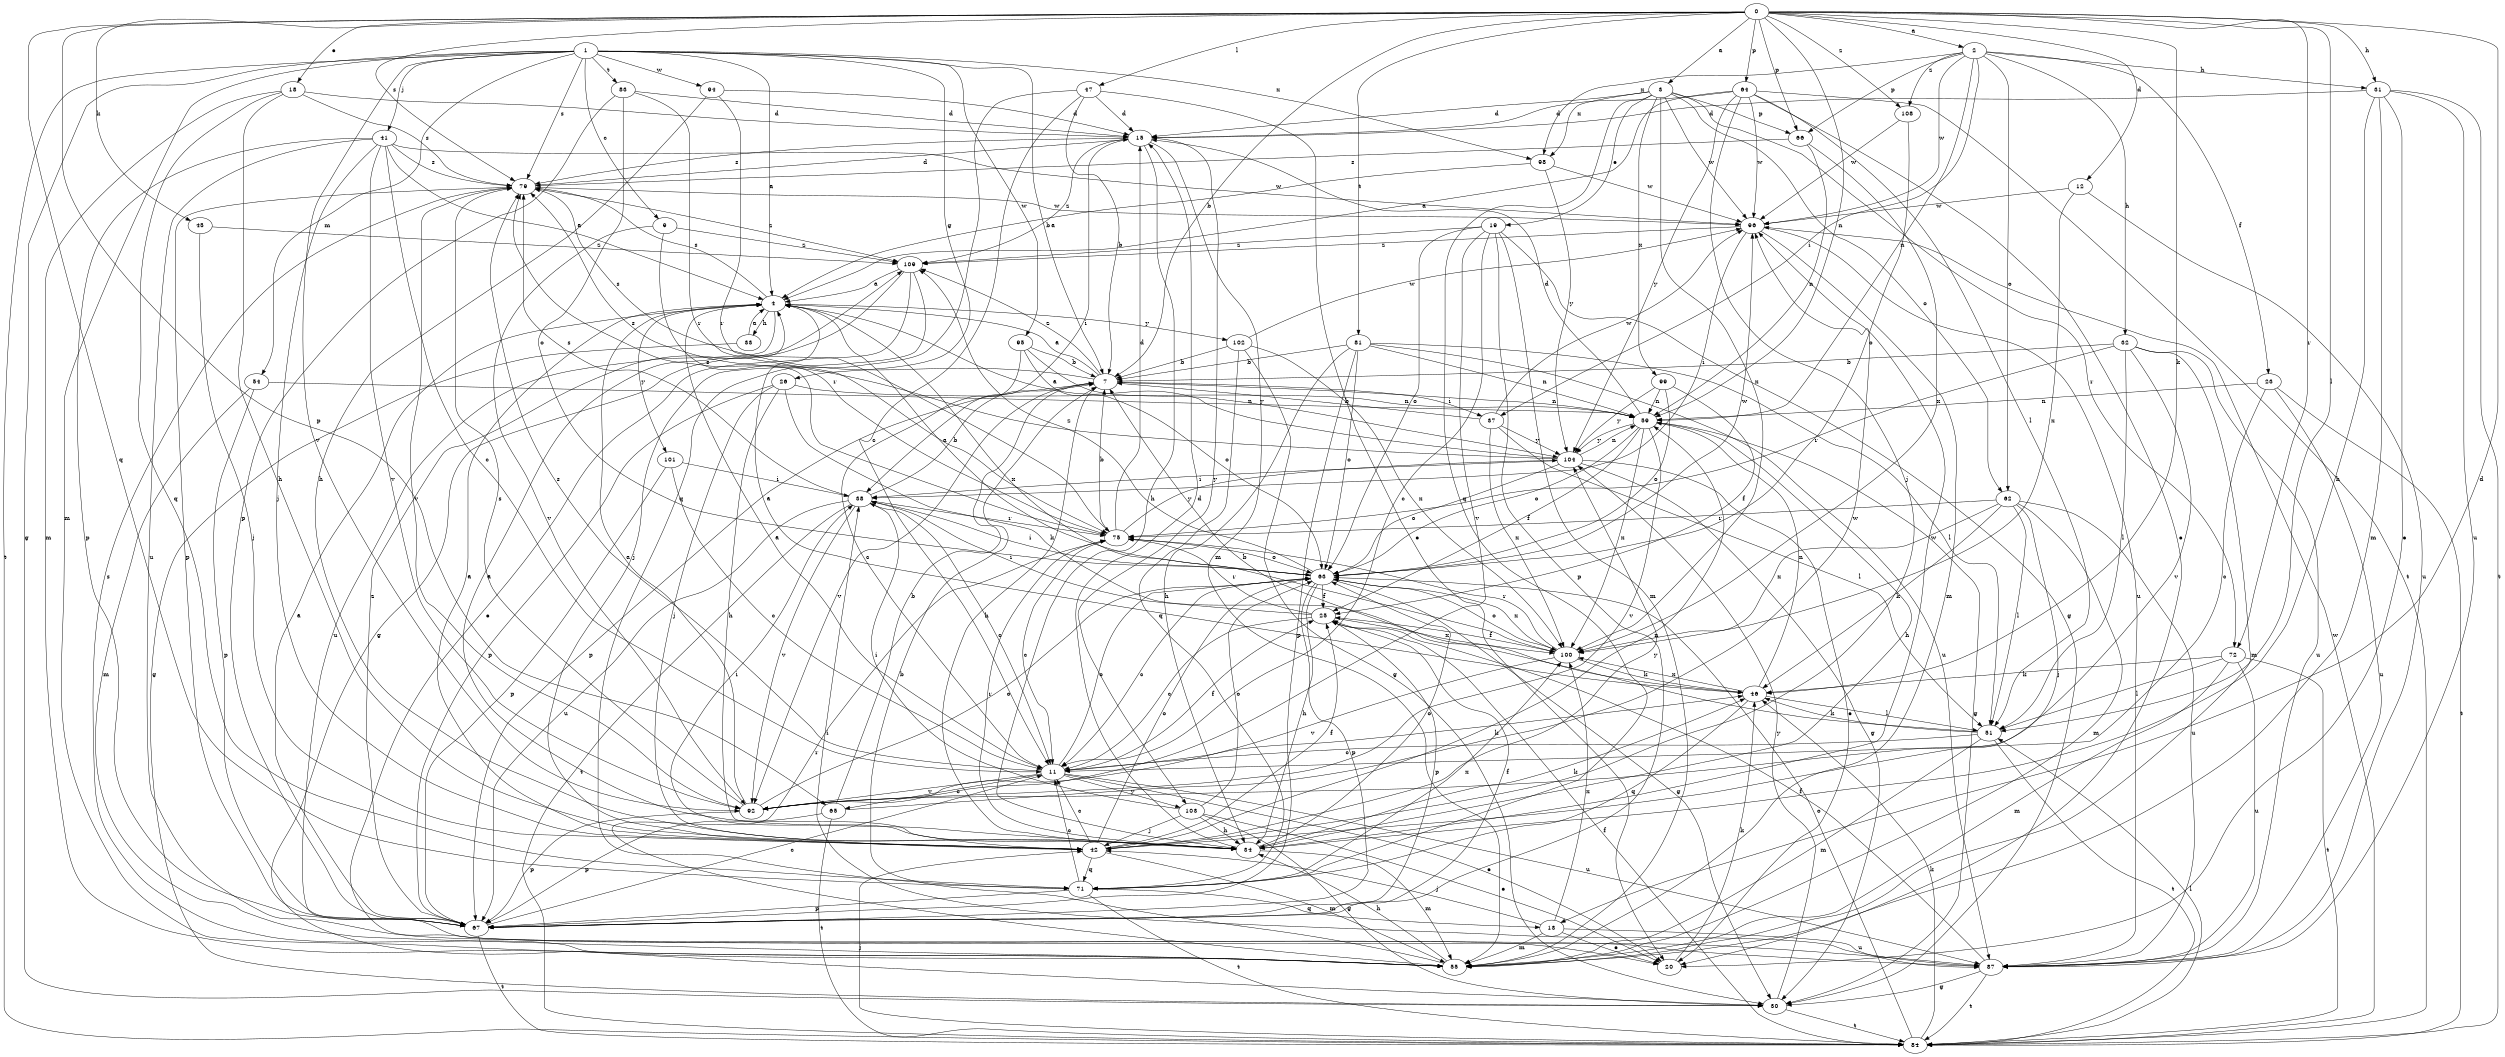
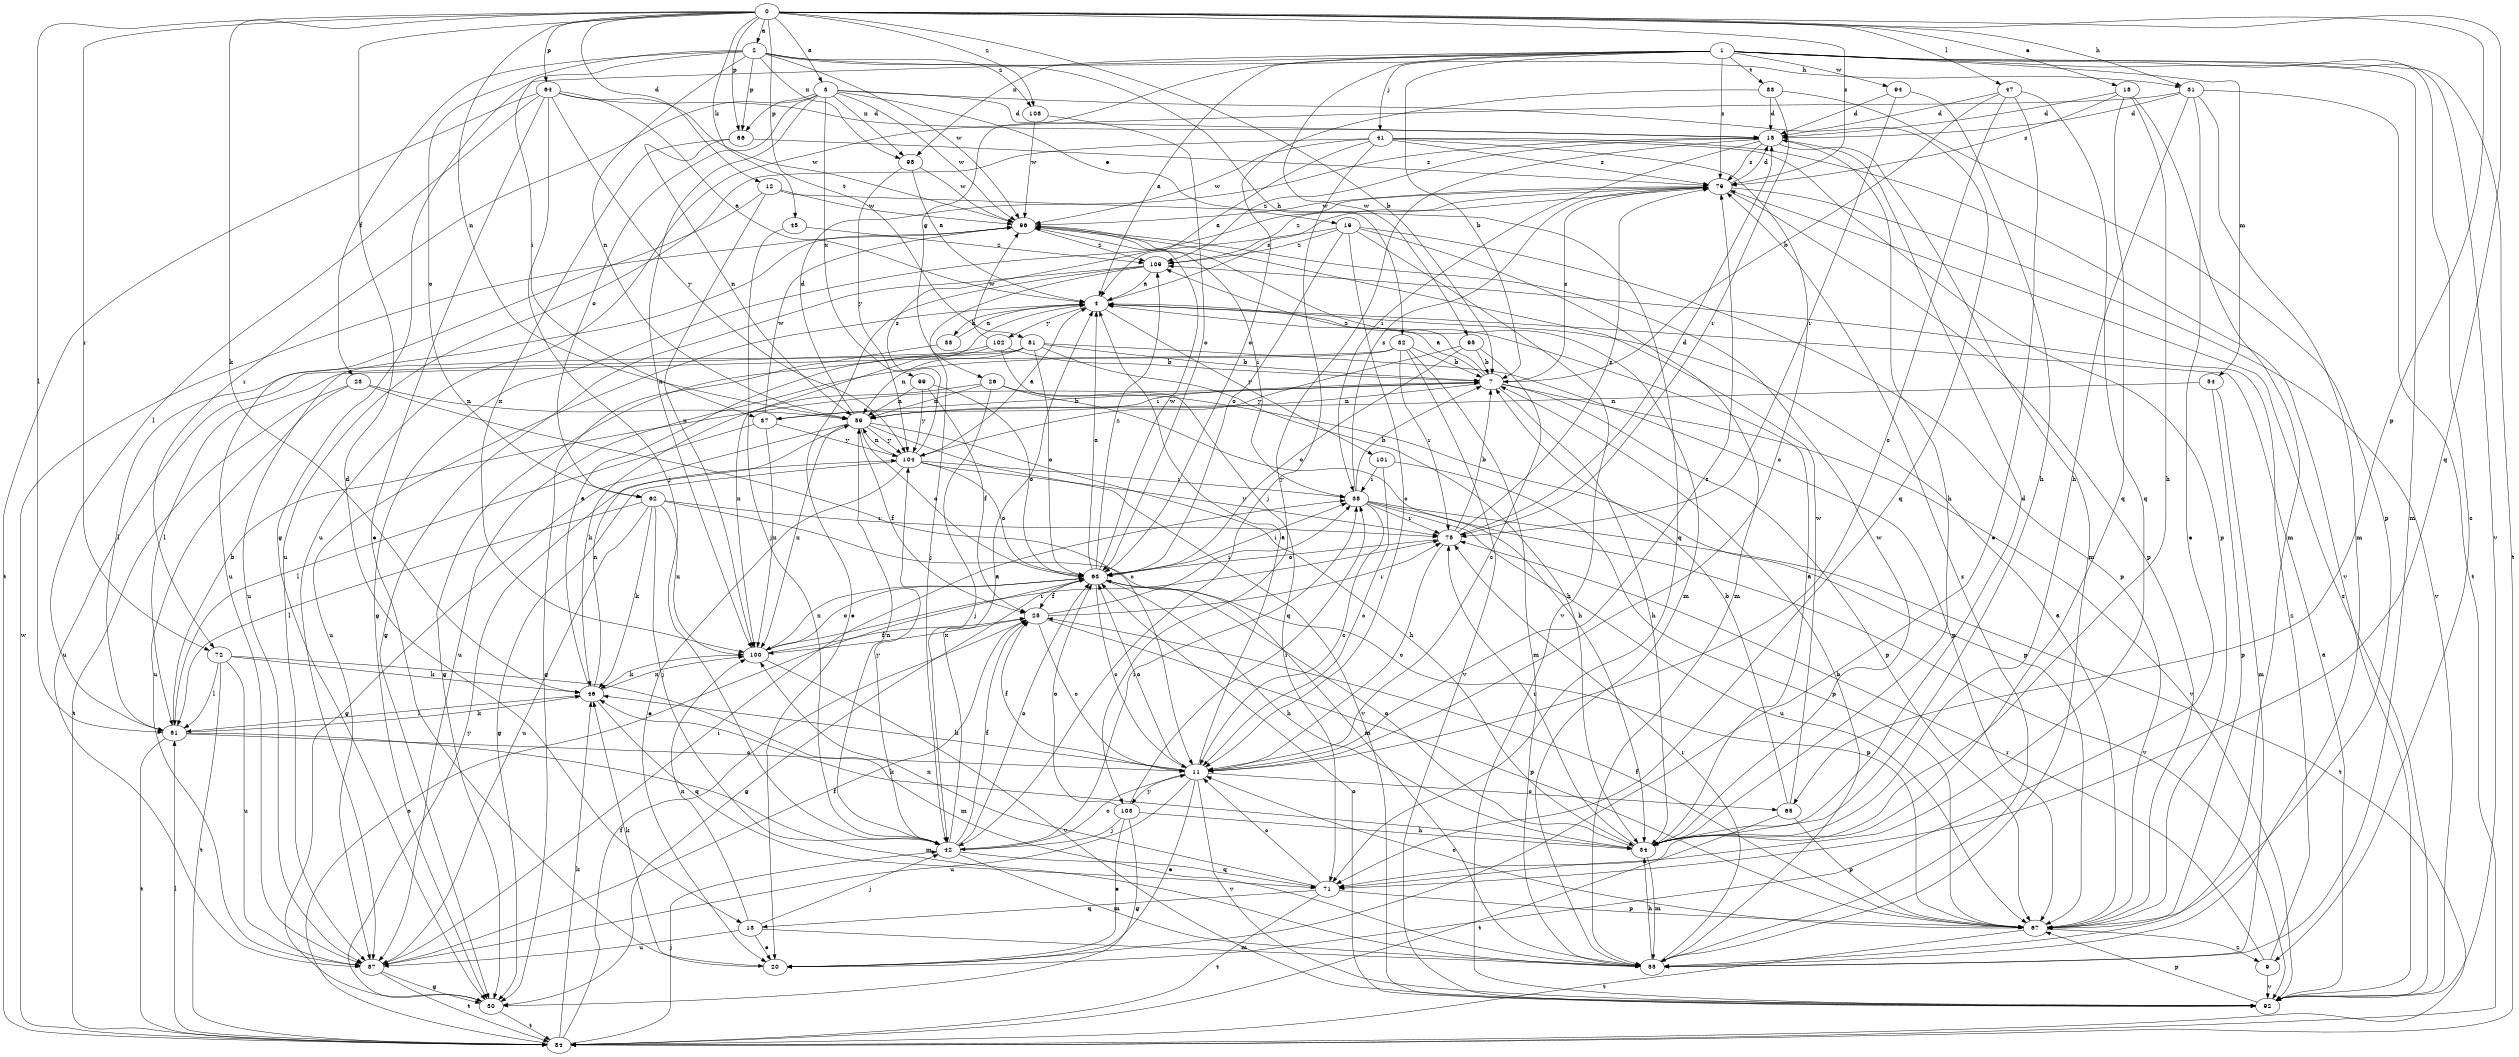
  strict digraph {
    0
    2
    3
    7
    12
    13
    18
    31
    45
    46
    47
    51
    59
    64
    65
    66
    71
    72
    79
    81
    108
    98
    23
    32
    37
    62
    96
    15
    19
    99
    100
    4
    92
    34
    67
    109
    87
    55
    20
    42
    84
    11
    30
    25
    63
    104
    1
    9
    26
    41
    54
    83
    94
    95
    33
    101
    102
    75
    38
    103
    0 -> 2 [label=a]
    0 -> 3 [label=a]
    0 -> 7 [label=b]
    0 -> 12 [label=d]
    0 -> 13 [label=d]
    0 -> 18 [label=e]
    0 -> 31 [label=h]
    0 -> 45 [label=k]
    0 -> 46 [label=k]
    0 -> 47 [label=l]
    0 -> 51 [label=l]
    0 -> 59 [label=n]
    0 -> 64 [label=p]
    0 -> 65 [label=p]
    0 -> 66 [label=p]
    0 -> 71 [label=q]
    0 -> 72 [label=r]
    0 -> 79 [label=s]
    0 -> 81 [label=t]
    0 -> 108 [label=z]
    2 -> 31 [label=h]
    2 -> 59 [label=n]
    2 -> 66 [label=p]
    2 -> 108 [label=z]
    2 -> 98 [label=x]
    2 -> 23 [label=f]
    2 -> 32 [label=h]
    2 -> 37 [label=i]
    2 -> 62 [label=o]
    2 -> 96 [label=w]
    3 -> 66 [label=p]
    3 -> 71 [label=q]
    3 -> 72 [label=r]
    3 -> 98 [label=x]
    3 -> 62 [label=o]
    3 -> 96 [label=w]
    3 -> 15 [label=d]
    3 -> 19 [label=e]
    3 -> 99 [label=x]
    3 -> 100 [label=x]
    7 -> 59 [label=n]
    7 -> 79 [label=s]
    7 -> 37 [label=i]
    7 -> 4 [label=a]
    7 -> 92 [label=v]
    7 -> 34 [label=h]
    7 -> 67 [label=p]
    7 -> 109 [label=z]
+   12 -> 71 [label=q]
    12 -> 96 [label=w]
    12 -> 100 [label=x]
    12 -> 87 [label=u]
    13 -> 100 [label=x]
    13 -> 87 [label=u]
    13 -> 55 [label=m]
    13 -> 20 [label=e]
    13 -> 42 [label=j]
    18 -> 71 [label=q]
    18 -> 79 [label=s]
    18 -> 15 [label=d]
    18 -> 34 [label=h]
    18 -> 55 [label=m]
    31 -> 15 [label=d]
    31 -> 34 [label=h]
    31 -> 87 [label=u]
    31 -> 55 [label=m]
    31 -> 20 [label=e]
    31 -> 84 [label=t]
    45 -> 109 [label=z]
    45 -> 42 [label=j]
    46 -> 51 [label=l]
    46 -> 59 [label=n]
    46 -> 71 [label=q]
    46 -> 100 [label=x]
    46 -> 4 [label=a]
    47 -> 7 [label=b]
    47 -> 71 [label=q]
    47 -> 15 [label=d]
    47 -> 20 [label=e]
    47 -> 11 [label=c]
    51 -> 7 [label=b]
    51 -> 46 [label=k]
    51 -> 55 [label=m]
    51 -> 84 [label=t]
    51 -> 11 [label=c]
    59 -> 15 [label=d]
    59 -> 100 [label=x]
    59 -> 92 [label=v]
    59 -> 34 [label=h]
    59 -> 30 [label=g]
    59 -> 25 [label=f]
    59 -> 63 [label=o]
    59 -> 104 [label=y]
    64 -> 51 [label=l]
    64 -> 96 [label=w]
    64 -> 15 [label=d]
    64 -> 4 [label=a]
    64 -> 20 [label=e]
    64 -> 42 [label=j]
    64 -> 84 [label=t]
    64 -> 104 [label=y]
    65 -> 7 [label=b]
    65 -> 96 [label=w]
    65 -> 67 [label=p]
    65 -> 84 [label=t]
    66 -> 59 [label=n]
    66 -> 79 [label=s]
    66 -> 100 [label=x]
    71 -> 13 [label=q]
    71 -> 100 [label=x]
    71 -> 67 [label=p]
    71 -> 84 [label=t]
    71 -> 11 [label=c]
    72 -> 46 [label=k]
    72 -> 51 [label=l]
    72 -> 87 [label=u]
    72 -> 55 [label=m]
    72 -> 84 [label=t]
    79 -> 96 [label=w]
    79 -> 15 [label=d]
    79 -> 92 [label=v]
    79 -> 67 [label=p]
    79 -> 109 [label=z]
    81 -> 7 [label=b]
    81 -> 51 [label=l]
    81 -> 59 [label=n]
    81 -> 34 [label=h]
    81 -> 67 [label=p]
    81 -> 87 [label=u]
    81 -> 63 [label=o]
    108 -> 96 [label=w]
    108 -> 63 [label=o]
    98 -> 96 [label=w]
    98 -> 4 [label=a]
    98 -> 104 [label=y]
    23 -> 59 [label=n]
    23 -> 87 [label=u]
    23 -> 84 [label=t]
    23 -> 11 [label=c]
    32 -> 7 [label=b]
    32 -> 51 [label=l]
    32 -> 92 [label=v]
    32 -> 87 [label=u]
    32 -> 55 [label=m]
    32 -> 75 [label=r]
    37 -> 7 [label=b]
    37 -> 51 [label=l]
    37 -> 96 [label=w]
    37 -> 100 [label=x]
    37 -> 104 [label=y]
    62 -> 46 [label=k]
    62 -> 51 [label=l]
    62 -> 100 [label=x]
    62 -> 87 [label=u]
    62 -> 55 [label=m]
    62 -> 42 [label=j]
    62 -> 75 [label=r]
    96 -> 109 [label=z]
    96 -> 87 [label=u]
    96 -> 55 [label=m]
    96 -> 38 [label=i]
    15 -> 79 [label=s]
    15 -> 34 [label=h]
    15 -> 109 [label=z]
    15 -> 55 [label=m]
    15 -> 38 [label=i]
    15 -> 103 [label=y]
    19 -> 92 [label=v]
    19 -> 67 [label=p]
    19 -> 109 [label=z]
    19 -> 55 [label=m]
    19 -> 11 [label=c]
    19 -> 30 [label=g]
    19 -> 63 [label=o]
    99 -> 59 [label=n]
    99 -> 25 [label=f]
    99 -> 63 [label=o]
    99 -> 104 [label=y]
    100 -> 46 [label=k]
    100 -> 92 [label=v]
    100 -> 25 [label=f]
    100 -> 63 [label=o]
    100 -> 75 [label=r]
    4 -> 79 [label=s]
-   4 -> 100 [label=x]
    4 -> 87 [label=u]
    4 -> 33 [label=h]
    4 -> 101 [label=y]
    4 -> 102 [label=y]
    92 -> 79 [label=s]
    92 -> 4 [label=a]
    92 -> 67 [label=p]
    92 -> 63 [label=o]
    34 -> 46 [label=k]
    34 -> 96 [label=w]
    34 -> 15 [label=d]
    34 -> 4 [label=a]
    34 -> 55 [label=m]
    34 -> 63 [label=o]
    34 -> 75 [label=r]
    67 -> 4 [label=a]
-   67 -> 109 [label=z]
+   67 -> 9 [label=z]
    67 -> 84 [label=t]
    67 -> 11 [label=c]
    67 -> 25 [label=f]
    109 -> 4 [label=a]
    109 -> 20 [label=e]
    109 -> 42 [label=j]
    109 -> 30 [label=g]
    87 -> 84 [label=t]
    87 -> 30 [label=g]
    87 -> 25 [label=f]
    87 -> 38 [label=i]
    55 -> 7 [label=b]
    55 -> 79 [label=s]
    55 -> 34 [label=h]
    55 -> 75 [label=r]
    20 -> 46 [label=k]
    42 -> 59 [label=n]
    42 -> 71 [label=q]
    42 -> 4 [label=a]
    42 -> 55 [label=m]
    42 -> 11 [label=c]
    42 -> 25 [label=f]
    42 -> 63 [label=o]
    42 -> 104 [label=y]
    42 -> 38 [label=i]
    84 -> 46 [label=k]
    84 -> 51 [label=l]
    84 -> 96 [label=w]
    84 -> 42 [label=j]
    84 -> 25 [label=f]
    84 -> 63 [label=o]
    11 -> 46 [label=k]
    11 -> 65 [label=c]
    11 -> 79 [label=s]
    11 -> 4 [label=a]
    11 -> 92 [label=v]
    11 -> 87 [label=u]
    11 -> 20 [label=e]
    11 -> 25 [label=f]
    11 -> 63 [label=o]
    11 -> 103 [label=y]
    30 -> 84 [label=t]
    30 -> 104 [label=y]
    25 -> 100 [label=x]
    25 -> 67 [label=p]
    25 -> 11 [label=c]
    25 -> 75 [label=r]
    25 -> 38 [label=i]
    63 -> 96 [label=w]
    63 -> 100 [label=x]
    63 -> 4 [label=a]
    63 -> 34 [label=h]
    63 -> 67 [label=p]
    63 -> 109 [label=z]
    63 -> 11 [label=c]
    63 -> 30 [label=g]
    63 -> 25 [label=f]
    63 -> 38 [label=i]
    104 -> 59 [label=n]
    104 -> 79 [label=s]
    104 -> 4 [label=a]
    104 -> 20 [label=e]
    104 -> 30 [label=g]
    104 -> 63 [label=o]
    104 -> 38 [label=i]
    1 -> 7 [label=b]
    1 -> 79 [label=s]
    1 -> 98 [label=x]
    1 -> 4 [label=a]
    1 -> 92 [label=v]
    1 -> 55 [label=m]
    1 -> 84 [label=t]
    1 -> 30 [label=g]
    1 -> 9 [label=c]
    1 -> 26 [label=g]
    1 -> 41 [label=j]
    1 -> 54 [label=m]
    1 -> 83 [label=t]
    1 -> 94 [label=w]
    1 -> 95 [label=w]
    9 -> 92 [label=v]
    9 -> 109 [label=z]
    9 -> 75 [label=r]
    26 -> 46 [label=k]
    26 -> 59 [label=n]
    26 -> 34 [label=h]
    26 -> 67 [label=p]
    26 -> 42 [label=j]
    41 -> 79 [label=s]
    41 -> 96 [label=w]
    41 -> 4 [label=a]
    41 -> 92 [label=v]
    41 -> 67 [label=p]
    41 -> 87 [label=u]
    41 -> 42 [label=j]
    41 -> 11 [label=c]
    54 -> 59 [label=n]
    54 -> 67 [label=p]
    54 -> 55 [label=m]
    83 -> 15 [label=d]
    83 -> 67 [label=p]
    83 -> 63 [label=o]
    83 -> 75 [label=r]
    94 -> 15 [label=d]
    94 -> 34 [label=h]
    94 -> 75 [label=r]
    95 -> 7 [label=b]
    95 -> 11 [label=c]
    95 -> 63 [label=o]
    95 -> 104 [label=y]
    33 -> 4 [label=a]
    33 -> 30 [label=g]
    101 -> 67 [label=p]
    101 -> 11 [label=c]
    101 -> 38 [label=i]
    102 -> 7 [label=b]
    102 -> 71 [label=q]
    102 -> 96 [label=w]
    102 -> 100 [label=x]
    102 -> 30 [label=g]
    75 -> 7 [label=b]
    75 -> 79 [label=s]
    75 -> 15 [label=d]
    75 -> 11 [label=c]
    75 -> 63 [label=o]
-   75 -> 104 [label=y]
+   104 -> 75 [label=y]
    38 -> 7 [label=b]
    38 -> 79 [label=s]
    38 -> 92 [label=v]
    38 -> 67 [label=u]
    38 -> 84 [label=t]
    38 -> 11 [label=c]
    38 -> 75 [label=r]
    103 -> 34 [label=h]
    103 -> 20 [label=e]
    103 -> 42 [label=j]
    103 -> 30 [label=g]
    103 -> 63 [label=o]
    103 -> 38 [label=i]
  }
